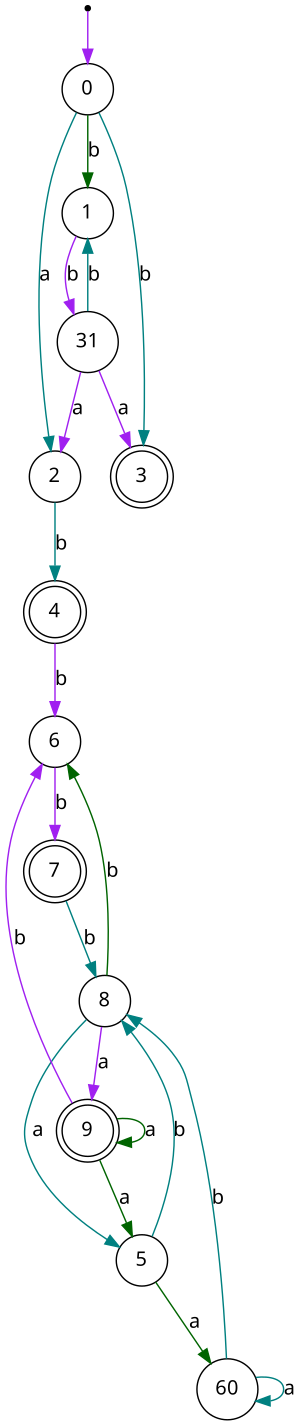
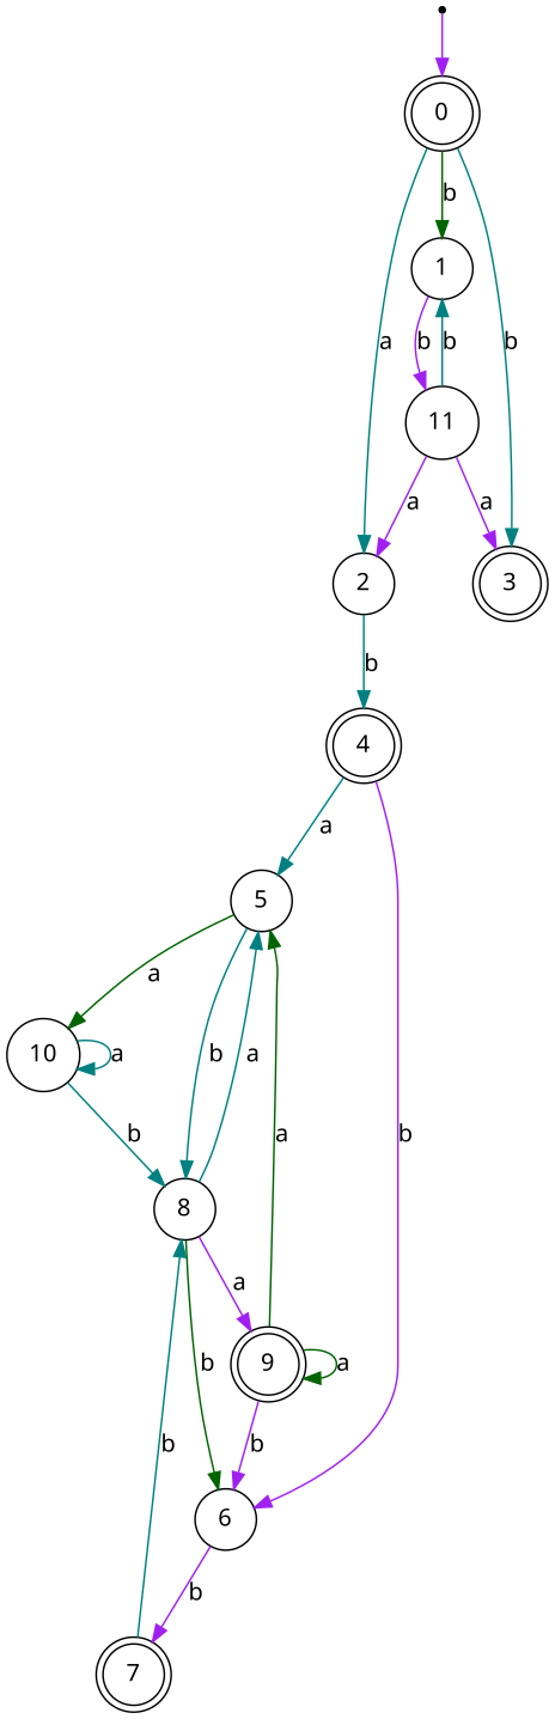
  digraph {
    fontname="Noto Sans"
    rankdir=TB
    node [fontname="Noto Sans" shape=circle]
    edge [color=teal fontname="Noto Sans"]
    dummy0 [shape=point]
-   0
+   0 [shape=doublecircle]
    1
    2
    3 [shape=doublecircle]
-   11 [label=31]
+   11
    4 [shape=doublecircle]
    5
    6
    8
-   10 [label=60]
+   10
    7 [shape=doublecircle]
    9 [shape=doublecircle]
    dummy0 -> 0 [color=purple]
    0 -> 1 [color=darkgreen label=b]
    0 -> 2 [label=a]
    0 -> 3 [label=b]
    1 -> 11 [color=purple label=b]
    2 -> 4 [label=b]
    11 -> 1 [label=b]
    11 -> 2 [color=purple label=a]
    11 -> 3 [color=purple label=a]
+   4 -> 5 [label=a]
    4 -> 6 [color=purple label=b]
    5 -> 8 [label=b]
    5 -> 10 [color=darkgreen label=a]
    6 -> 7 [color=purple label=b]
    8 -> 5 [label=a]
    8 -> 6 [color=darkgreen label=b]
    8 -> 9 [color=purple label=a]
    10 -> 8 [label=b]
    10 -> 10 [label=a]
    7 -> 8 [label=b]
    9 -> 5 [color=darkgreen label=a]
    9 -> 6 [color=purple label=b]
    9 -> 9 [color=darkgreen label=a]
  }
